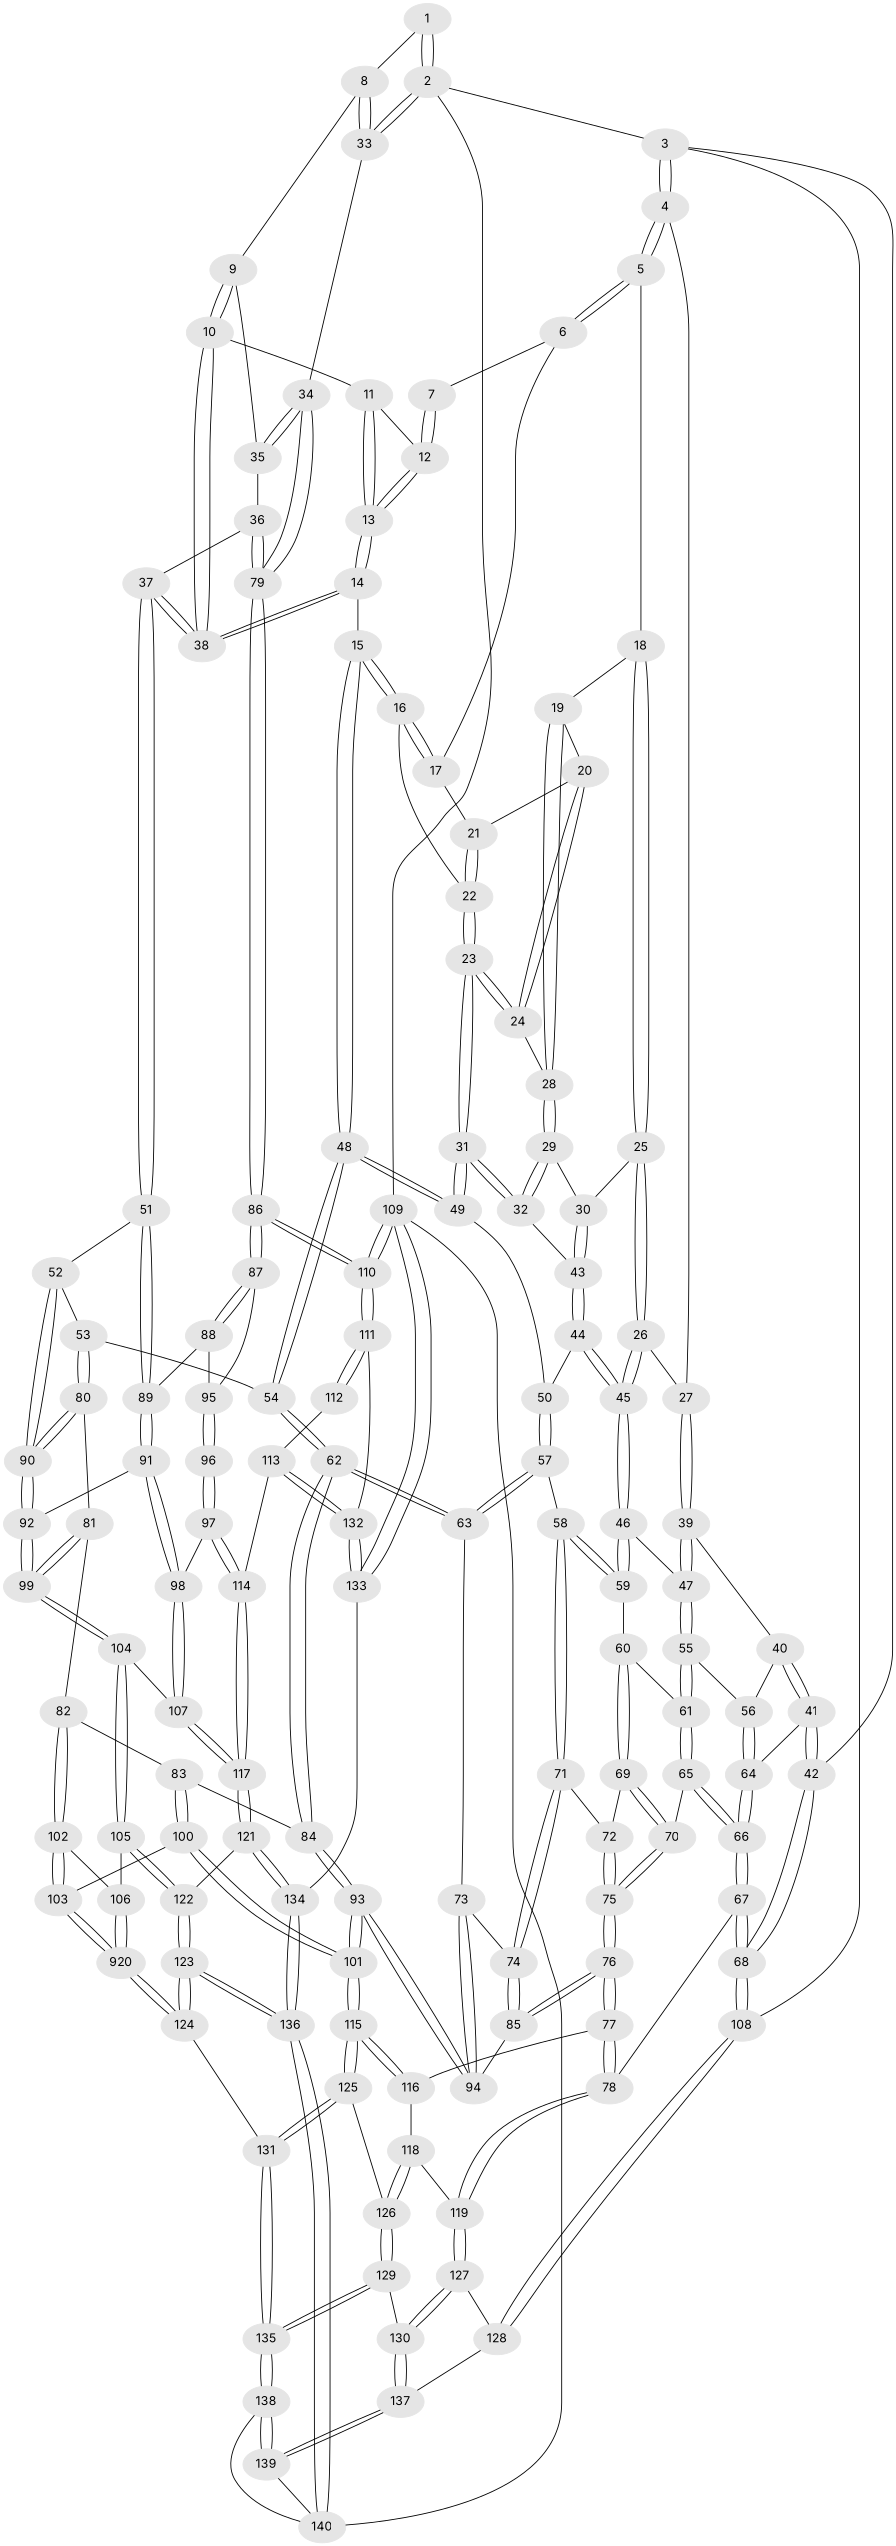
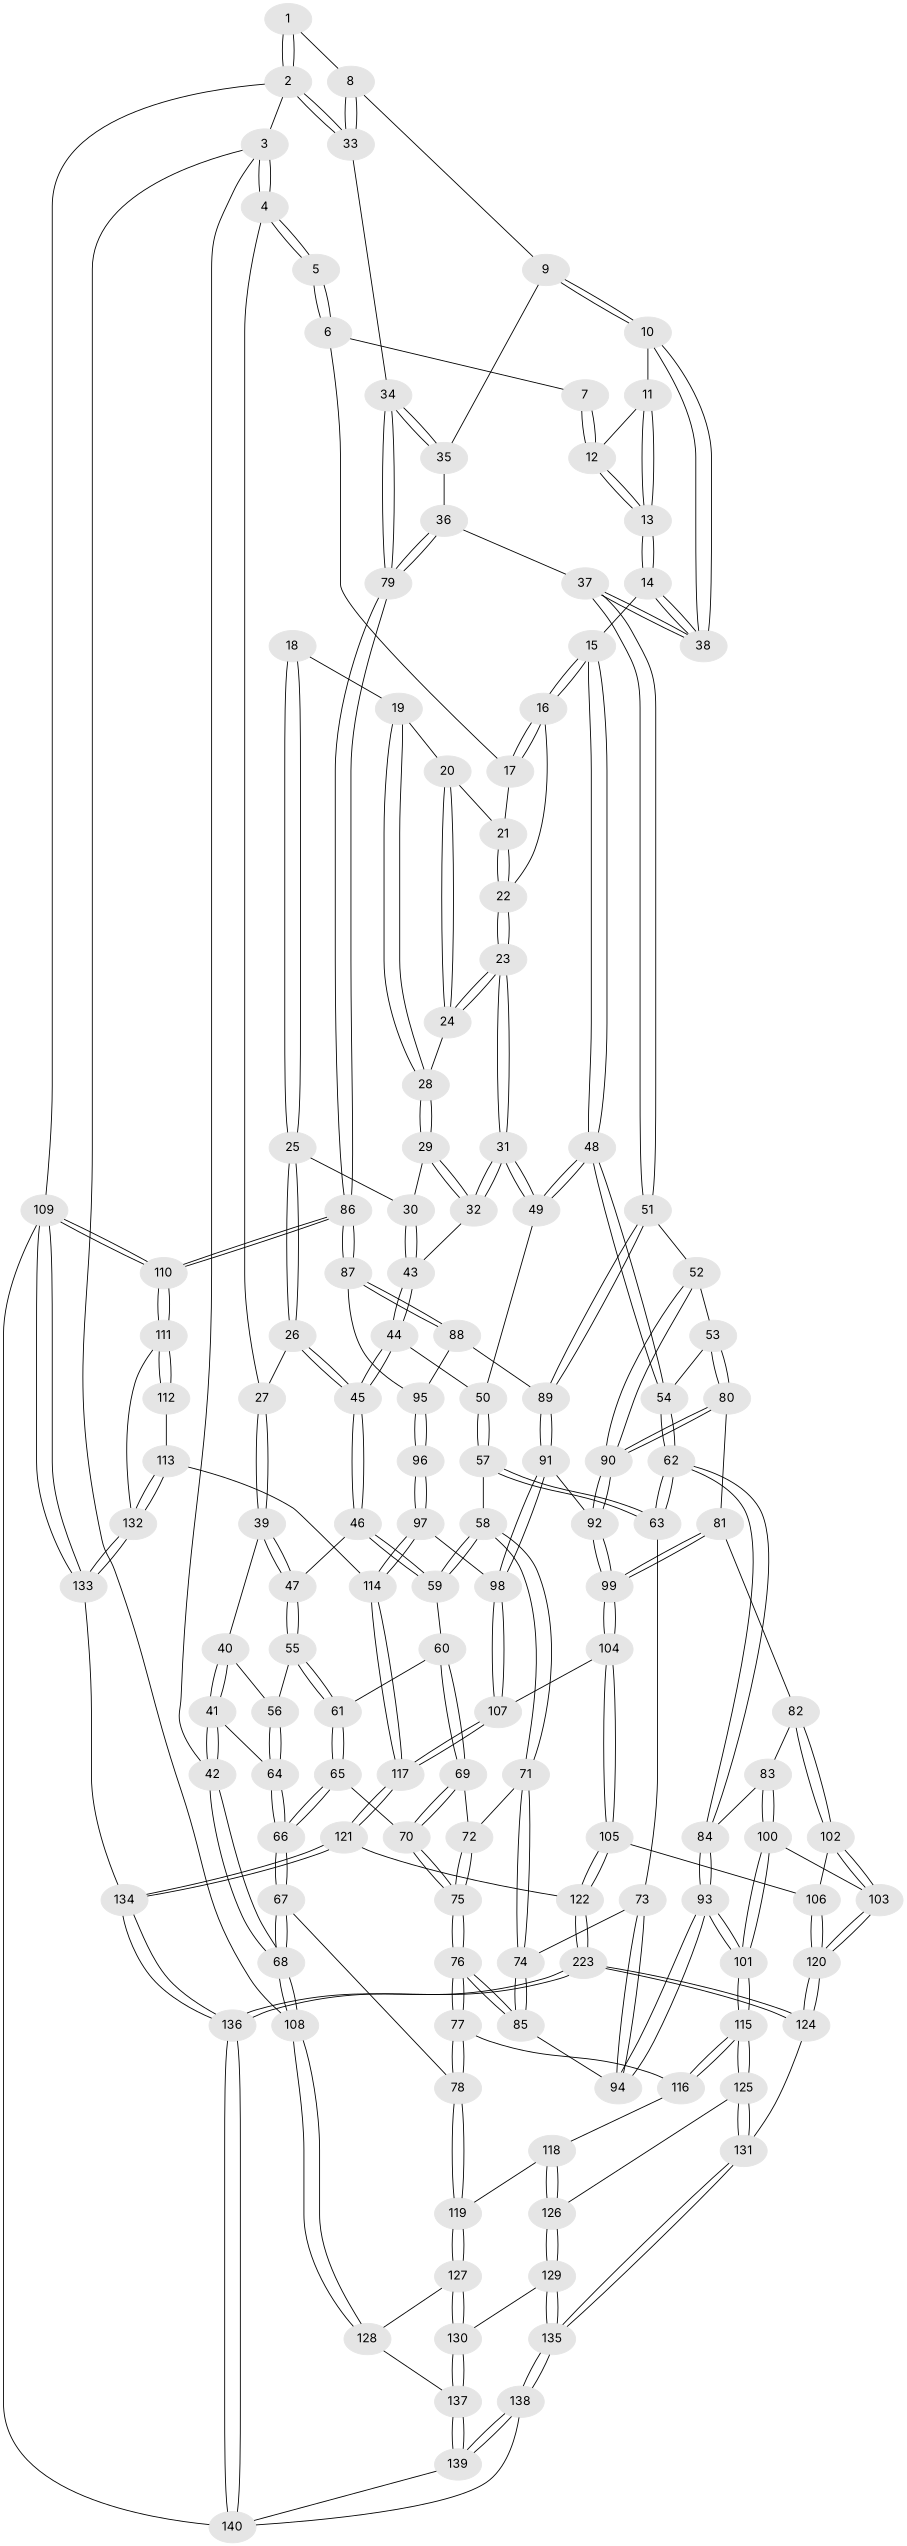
  graph {
    fontname=Inter
    node [color=gray90 fontname=Inter style=filled]
    edge [fontname=Inter]
    1
    2
    8
    3
    33
    109
    9
    4
    42
    108
    34
    110
    133
    140
    5
    27
    68
    128
    6
    18
    39
    7
    17
    19
    25
    12
    21
    13
    10
    35
    11
    38
    36
    14
    15
    16
    48
    22
    49
    54
    23
    20
    28
    26
    30
    24
    29
    31
    32
    45
    43
    46
    40
    47
    44
    50
    79
    86
    37
    51
    52
    89
    41
    56
    55
    64
    66
    57
    59
    60
    61
    62
    58
    63
    53
    90
    91
    80
    92
    81
    84
    65
    71
    73
    72
    74
    69
    70
    93
    94
    67
    75
    78
    119
    76
    85
    77
    116
    118
    127
    87
    82
    99
    83
    102
    104
    100
    103
    106
    101
    88
    95
    111
    96
    98
    107
    115
    97
    114
    112
    113
    117
    105
-   120 [label=920]
+   120
    125
    124
    122
-   123
+   123 [label=223]
    121
    137
    139
    134
    132
    126
    131
    129
    130
    136
    135
    138
    1 -- 2
    1 -- 2
    1 -- 8
    2 -- 3
    2 -- 33
    2 -- 33
    2 -- 109
    8 -- 33
    8 -- 33
    8 -- 9
    3 -- 4
    3 -- 4
    3 -- 42
    3 -- 108
    33 -- 34
    109 -- 110
    109 -- 110
    109 -- 133
    109 -- 133
    109 -- 140
    9 -- 10
    9 -- 10
    9 -- 35
    4 -- 5
    4 -- 5
    4 -- 27
    42 -- 68
    42 -- 68
    108 -- 128
    108 -- 128
    34 -- 35
    34 -- 35
    34 -- 79
    34 -- 79
    110 -- 111
    110 -- 111
    133 -- 134
    5 -- 6
    5 -- 6
-   5 -- 18
    27 -- 39
    27 -- 39
    68 -- 108
    68 -- 108
    128 -- 137
    6 -- 7
    6 -- 17
    18 -- 19
    18 -- 25
    18 -- 25
    39 -- 40
    39 -- 47
    39 -- 47
    7 -- 12
    7 -- 12
    17 -- 21
    19 -- 20
    19 -- 28
    19 -- 28
    25 -- 26
    25 -- 26
    25 -- 30
    12 -- 13
    12 -- 13
    21 -- 22
    21 -- 22
    13 -- 14
    13 -- 14
    10 -- 11
    10 -- 38
    10 -- 38
    35 -- 36
    11 -- 12
    11 -- 13
    11 -- 13
    36 -- 79
    36 -- 79
    36 -- 37
    14 -- 38
    14 -- 38
    14 -- 15
    15 -- 16
    15 -- 16
    15 -- 48
    15 -- 48
    16 -- 17
    16 -- 17
    16 -- 22
    48 -- 49
    48 -- 49
    48 -- 54
    48 -- 54
    22 -- 23
    22 -- 23
    49 -- 50
    54 -- 62
    54 -- 62
    23 -- 24
    23 -- 24
    23 -- 31
    23 -- 31
    20 -- 21
    20 -- 24
    20 -- 24
    28 -- 29
    28 -- 29
    26 -- 27
    26 -- 45
    26 -- 45
    30 -- 43
    30 -- 43
    24 -- 28
    29 -- 30
    29 -- 32
    29 -- 32
    31 -- 49
    31 -- 49
    31 -- 32
    31 -- 32
    32 -- 43
    45 -- 46
    45 -- 46
    43 -- 44
    43 -- 44
    46 -- 47
    46 -- 59
    46 -- 59
    40 -- 41
    40 -- 41
    40 -- 56
    47 -- 55
    47 -- 55
    44 -- 45
    44 -- 45
    44 -- 50
    50 -- 57
    50 -- 57
    79 -- 86
    79 -- 86
    86 -- 110
    86 -- 110
    86 -- 87
    86 -- 87
    37 -- 38
    37 -- 38
    37 -- 51
    37 -- 51
    51 -- 52
    51 -- 89
    51 -- 89
    52 -- 53
    52 -- 90
    52 -- 90
    89 -- 91
    89 -- 91
    41 -- 42
    41 -- 42
    41 -- 64
    56 -- 64
    56 -- 64
    55 -- 56
    55 -- 61
    55 -- 61
    64 -- 66
    64 -- 66
    66 -- 67
    66 -- 67
    57 -- 58
    57 -- 63
    57 -- 63
    59 -- 60
    60 -- 61
    60 -- 69
    60 -- 69
    61 -- 65
    61 -- 65
    62 -- 63
    62 -- 63
    62 -- 84
    62 -- 84
    58 -- 59
    58 -- 59
    58 -- 71
    58 -- 71
    63 -- 73
    53 -- 54
    53 -- 80
    53 -- 80
    90 -- 92
    90 -- 92
    91 -- 92
    91 -- 98
    91 -- 98
    80 -- 90
    80 -- 90
    80 -- 81
    92 -- 99
    92 -- 99
    81 -- 82
    81 -- 99
    81 -- 99
    84 -- 93
    84 -- 93
    65 -- 66
    65 -- 66
    65 -- 70
    71 -- 72
    71 -- 74
    71 -- 74
    73 -- 74
    73 -- 94
    73 -- 94
    72 -- 75
    72 -- 75
    74 -- 85
    74 -- 85
    69 -- 72
    69 -- 70
    69 -- 70
    70 -- 75
    70 -- 75
    93 -- 94
    93 -- 94
    93 -- 101
    93 -- 101
    67 -- 68
    67 -- 68
    67 -- 78
    75 -- 76
    75 -- 76
    78 -- 119
    78 -- 119
    119 -- 127
    119 -- 127
    76 -- 85
    76 -- 85
    76 -- 77
    76 -- 77
    85 -- 94
    77 -- 78
    77 -- 78
    77 -- 116
    116 -- 118
    118 -- 119
    118 -- 126
    118 -- 126
    127 -- 128
    127 -- 130
    127 -- 130
    87 -- 88
    87 -- 88
    87 -- 95
    82 -- 83
    82 -- 102
    82 -- 102
    99 -- 104
    99 -- 104
    83 -- 84
    83 -- 100
    83 -- 100
    102 -- 103
    102 -- 103
    102 -- 106
    104 -- 107
    104 -- 105
    104 -- 105
    100 -- 103
    100 -- 101
    100 -- 101
    103 -- 120
    103 -- 120
    106 -- 120
    106 -- 120
    101 -- 115
    101 -- 115
    88 -- 89
    88 -- 95
    95 -- 96
    95 -- 96
    111 -- 112
    111 -- 112
    111 -- 132
    96 -- 97
    96 -- 97
    98 -- 107
    98 -- 107
    107 -- 117
    107 -- 117
    115 -- 116
    115 -- 116
    115 -- 125
    115 -- 125
    97 -- 98
    97 -- 114
    97 -- 114
    114 -- 117
    114 -- 117
    112 -- 113
    113 -- 114
    113 -- 132
    113 -- 132
    117 -- 121
    117 -- 121
    105 -- 106
    105 -- 122
    105 -- 122
    120 -- 124
    120 -- 124
    125 -- 126
    125 -- 131
    125 -- 131
    124 -- 131
    122 -- 123
    122 -- 123
    123 -- 124
    123 -- 124
    123 -- 136
    123 -- 136
    121 -- 122
    121 -- 134
    121 -- 134
    137 -- 139
    137 -- 139
    139 -- 140
    134 -- 136
    134 -- 136
    132 -- 133
    132 -- 133
    126 -- 129
    126 -- 129
    131 -- 135
    131 -- 135
    129 -- 130
    129 -- 135
    129 -- 135
    130 -- 137
    130 -- 137
    136 -- 140
    136 -- 140
    135 -- 138
    135 -- 138
    138 -- 140
    138 -- 139
    138 -- 139
  }
